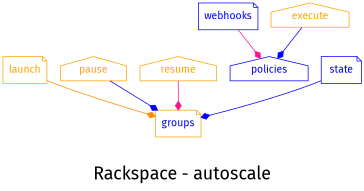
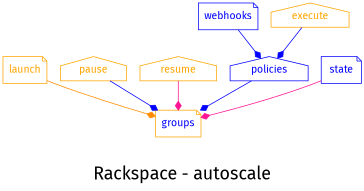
  digraph {
    fontname="Fira Sans"
    fontsize=24
    label="Rackspace - autoscale"
    splines=true
    node [color=orange fontcolor=blue fontname="Fira Sans" shape=note]
    edge [arrowhead=diamond arrowtail=none color=blue fontcolor=orange fontname="Fira Sans"]
    groups
    launch [fontcolor=orange]
    pause [fontcolor=orange shape=house]
    resume [fontcolor=orange shape=house]
    policies [color=blue shape=house]
    webhooks [color=blue]
    execute [fontcolor=orange shape=house]
    state [color=blue]
    launch -> groups [color=darkorange]
    pause -> groups
    resume -> groups [color=deeppink]
-   webhooks -> policies [color=deeppink fontcolor=blue]
+   policies -> groups [fontcolor=blue]
+   webhooks -> policies [fontcolor=blue]
    execute -> policies
-   state -> groups [fontcolor=blue]
+   state -> groups [color=deeppink fontcolor=blue]
  }
